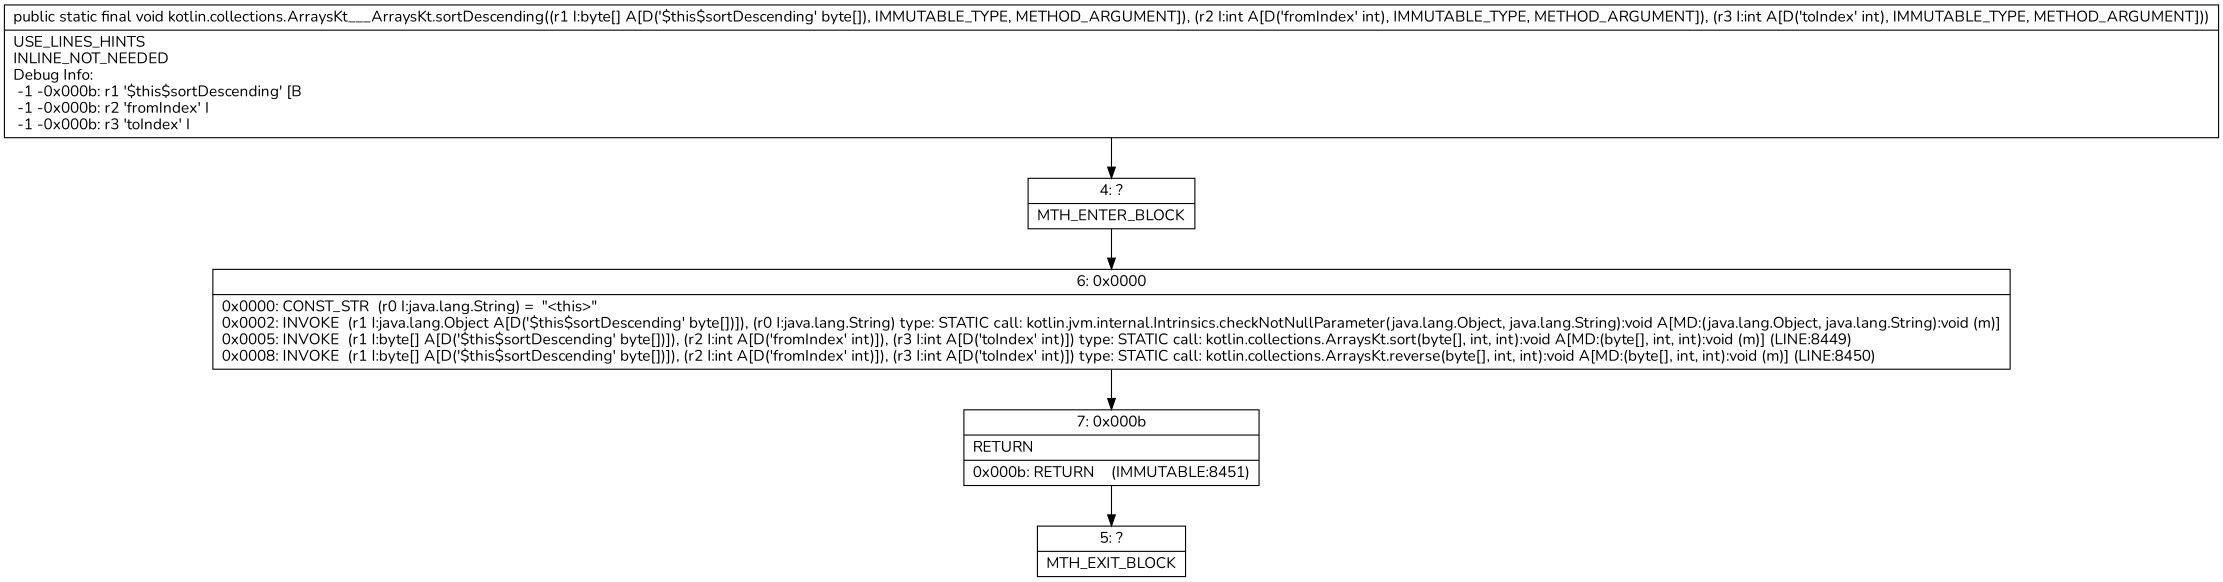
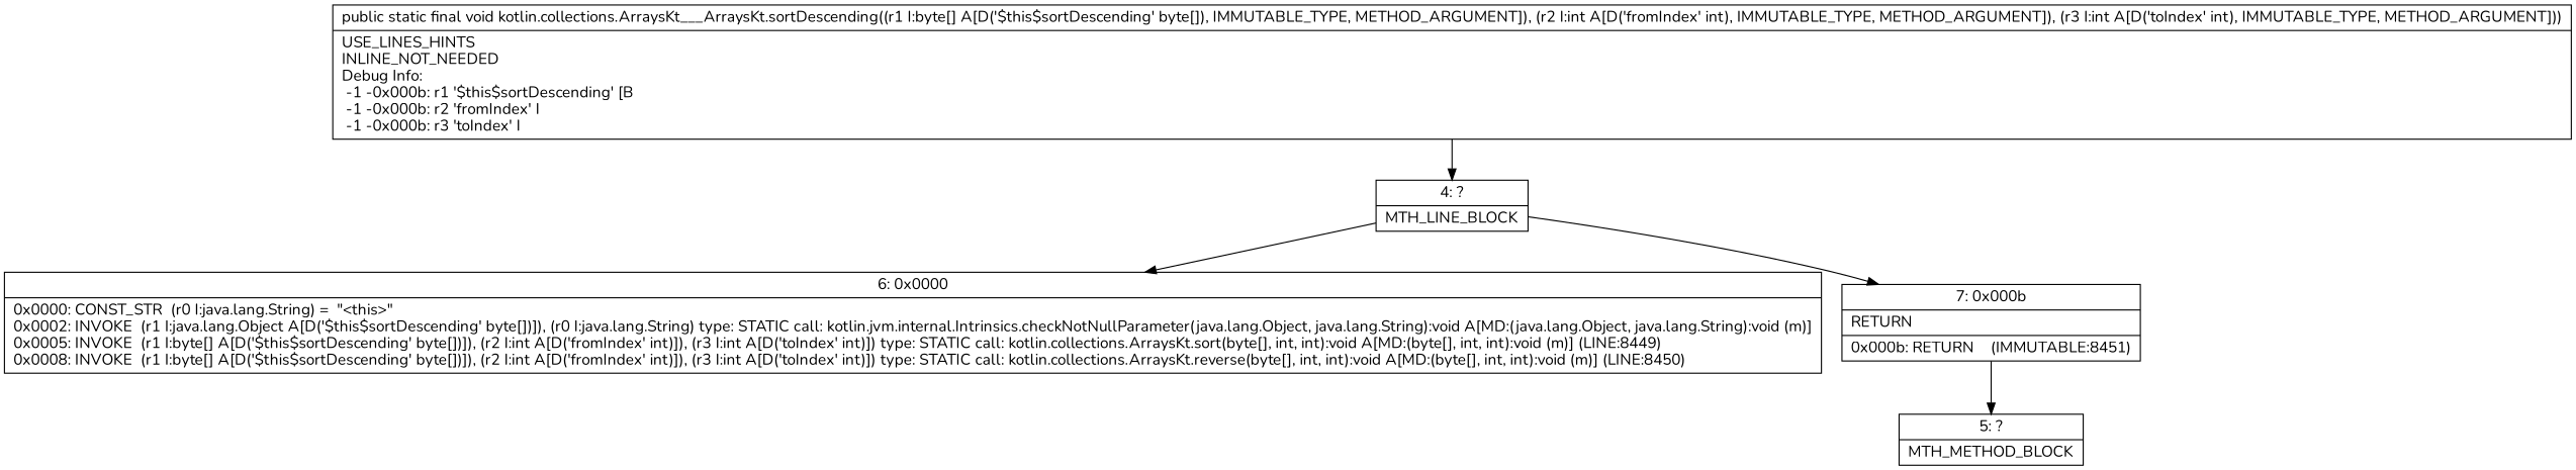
  digraph {
    fontname=Nunito
    node [fontname=Nunito shape=record]
    edge [fontname=Nunito]
-   n1 [label="{4\:\ ?|MTH_ENTER_BLOCK\l}"]
+   n1 [label="{4\:\ ?|MTH_LINE_BLOCK\l}"]
    n2 [label="{6\:\ 0x0000|0x0000: CONST_STR  (r0 I:java.lang.String) =  \"\<this\>\" \l0x0002: INVOKE  (r1 I:java.lang.Object A[D('$this$sortDescending' byte[])]), (r0 I:java.lang.String) type: STATIC call: kotlin.jvm.internal.Intrinsics.checkNotNullParameter(java.lang.Object, java.lang.String):void A[MD:(java.lang.Object, java.lang.String):void (m)]\l0x0005: INVOKE  (r1 I:byte[] A[D('$this$sortDescending' byte[])]), (r2 I:int A[D('fromIndex' int)]), (r3 I:int A[D('toIndex' int)]) type: STATIC call: kotlin.collections.ArraysKt.sort(byte[], int, int):void A[MD:(byte[], int, int):void (m)] (LINE:8449)\l0x0008: INVOKE  (r1 I:byte[] A[D('$this$sortDescending' byte[])]), (r2 I:int A[D('fromIndex' int)]), (r3 I:int A[D('toIndex' int)]) type: STATIC call: kotlin.collections.ArraysKt.reverse(byte[], int, int):void A[MD:(byte[], int, int):void (m)] (LINE:8450)\l}"]
    n3 [label="{7\:\ 0x000b|RETURN\l|0x000b: RETURN    (IMMUTABLE:8451)\l}"]
-   n4 [label="{5\:\ ?|MTH_EXIT_BLOCK\l}"]
+   n4 [label="{5\:\ ?|MTH_METHOD_BLOCK\l}"]
    n5 [label="{public static final void kotlin.collections.ArraysKt___ArraysKt.sortDescending((r1 I:byte[] A[D('$this$sortDescending' byte[]), IMMUTABLE_TYPE, METHOD_ARGUMENT]), (r2 I:int A[D('fromIndex' int), IMMUTABLE_TYPE, METHOD_ARGUMENT]), (r3 I:int A[D('toIndex' int), IMMUTABLE_TYPE, METHOD_ARGUMENT]))  | USE_LINES_HINTS\lINLINE_NOT_NEEDED\lDebug Info:\l  \-1 \-0x000b: r1 '$this$sortDescending' [B\l  \-1 \-0x000b: r2 'fromIndex' I\l  \-1 \-0x000b: r3 'toIndex' I\l}"]
    n1 -> n2
-   n2 -> n3
+   n1 -> n3
    n3 -> n4
    n5 -> n1
  }
